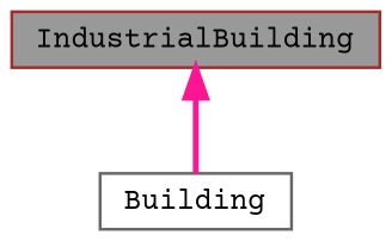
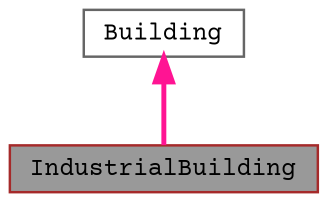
  digraph {
    fontname="Courier Prime"
    node [fontname="Courier Prime" fontsize=10 shape=box style=filled]
    n1 [color=brown fillcolor=grey60 fontcolor=black height=0.2 label=IndustrialBuilding width=0.4]
    n2 [color=gray40 fillcolor=white height=0.2 label=Building width=0.4]
-   n1 -> n2 [color=deeppink dir=back fontname="Courier Prime" fontsize=10 labelfontname=Helvetica labelfontsize=10 style=bold]
+   n2 -> n1 [color=deeppink dir=back fontname="Courier Prime" fontsize=10 labelfontname=Helvetica labelfontsize=10 style=bold]
  }
